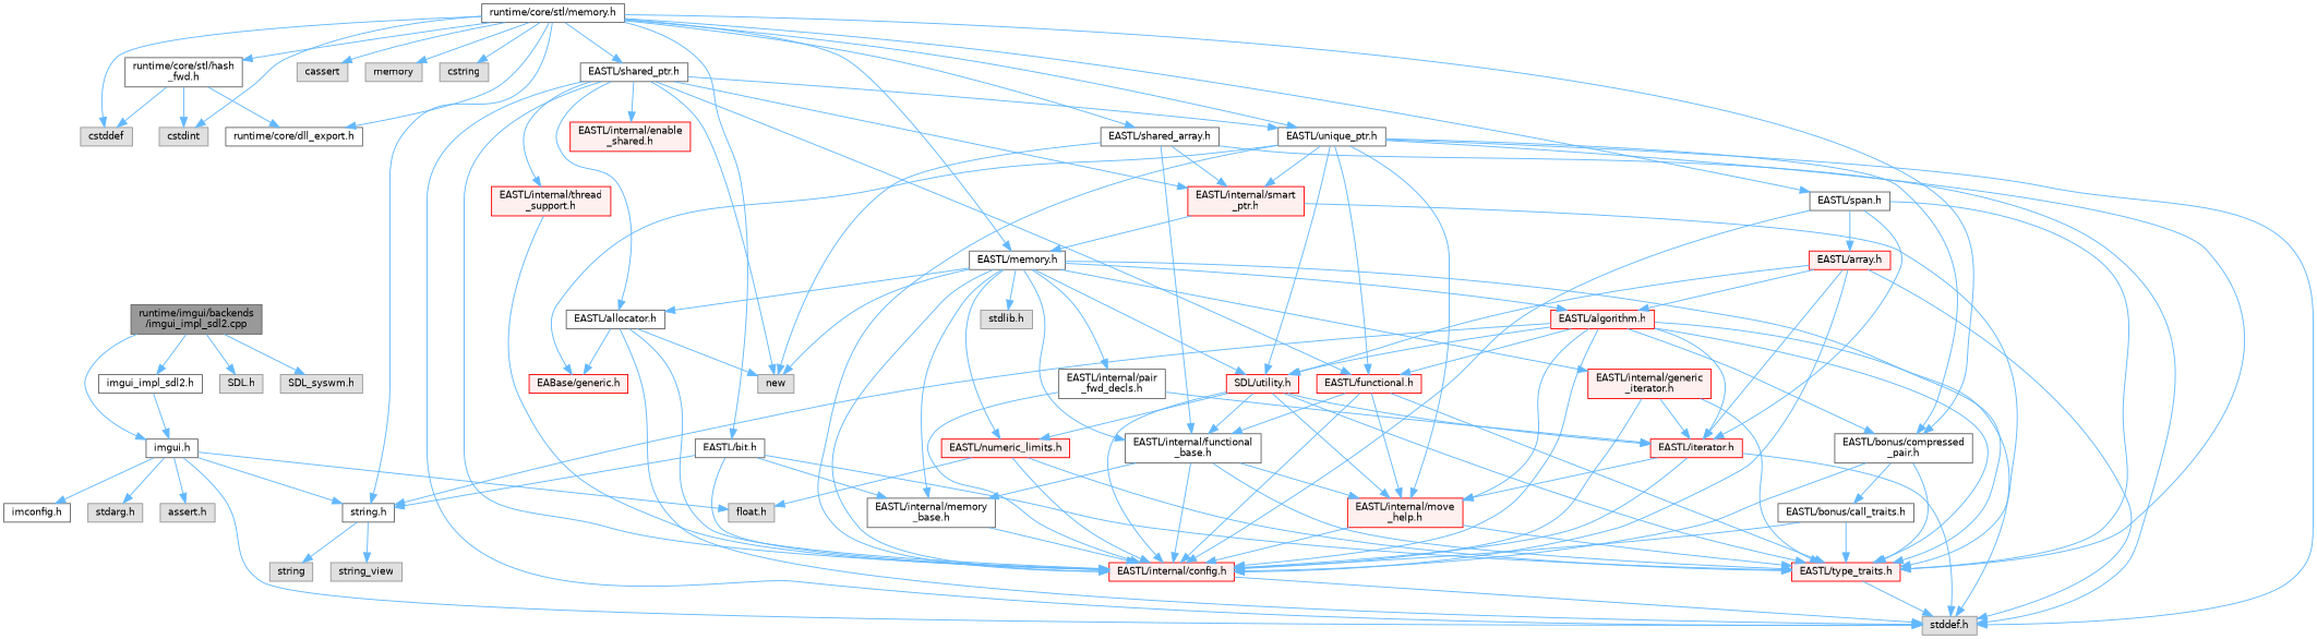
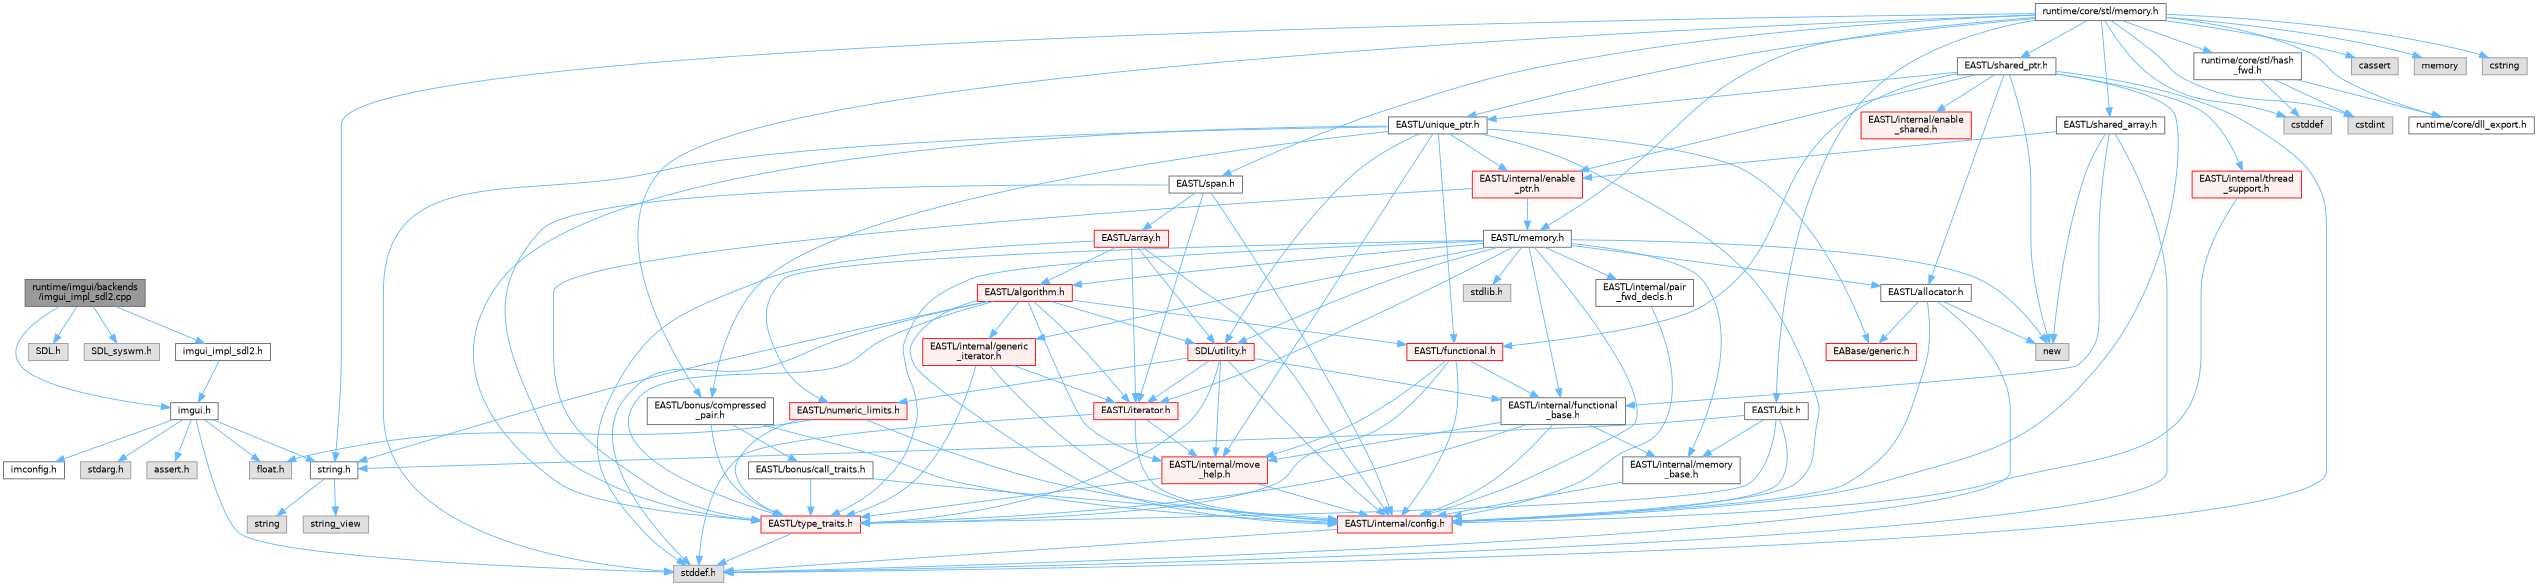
  digraph {
    node [color=grey40 fillcolor=white fontname=Helvetica fontsize=10 shape=box style=filled]
    edge [color=steelblue1 fontname=Helvetica fontsize=10 labelfontname=Helvetica labelfontsize=10 style=solid]
    n1 [color=gray40 fillcolor=grey60 fontcolor=black height=0.2 label="runtime/imgui/backends\l/imgui_impl_sdl2.cpp" width=0.4]
    n2 [height=0.2 label="imgui.h" width=0.4]
    n3 [height=0.2 label="imgui_impl_sdl2.h" width=0.4]
    n4 [color=grey60 fillcolor="#E0E0E0" height=0.2 label="SDL.h" width=0.4]
    n5 [color=grey60 fillcolor="#E0E0E0" height=0.2 label="SDL_syswm.h" width=0.4]
    n6 [height=0.2 label="imconfig.h" width=0.4]
    n7 [color=grey60 fillcolor="#E0E0E0" height=0.2 label="float.h" width=0.4]
    n8 [color=grey60 fillcolor="#E0E0E0" height=0.2 label="stdarg.h" width=0.4]
    n9 [color=grey60 fillcolor="#E0E0E0" height=0.2 label="stddef.h" width=0.4]
    n10 [height=0.2 label="string.h" width=0.4]
    n11 [color=grey60 fillcolor="#E0E0E0" height=0.2 label="assert.h" width=0.4]
    n12 [color=grey60 fillcolor="#E0E0E0" height=0.2 label=string width=0.4]
    n13 [color=grey60 fillcolor="#E0E0E0" height=0.2 label=string_view width=0.4]
    n14 [height=0.2 label="runtime/core/stl/memory.h" width=0.4]
    n15 [color=grey60 fillcolor="#E0E0E0" height=0.2 label=cstddef width=0.4]
    n16 [color=grey60 fillcolor="#E0E0E0" height=0.2 label=cstdint width=0.4]
    n17 [color=grey60 fillcolor="#E0E0E0" height=0.2 label=cassert width=0.4]
    n18 [color=grey60 fillcolor="#E0E0E0" height=0.2 label=memory width=0.4]
    n19 [color=grey60 fillcolor="#E0E0E0" height=0.2 label=cstring width=0.4]
    n20 [height=0.2 label="EASTL/bit.h" width=0.4]
    n21 [height=0.2 label="EASTL/memory.h" width=0.4]
    n22 [height=0.2 label="EASTL/shared_array.h" width=0.4]
    n23 [height=0.2 label="EASTL/unique_ptr.h" width=0.4]
    n24 [height=0.2 label="EASTL/bonus/compressed\l_pair.h" width=0.4]
    n25 [height=0.2 label="EASTL/shared_ptr.h" width=0.4]
    n26 [height=0.2 label="EASTL/span.h" width=0.4]
    n27 [height=0.2 label="runtime/core/dll_export.h" width=0.4]
    n28 [height=0.2 label="runtime/core/stl/hash\l_fwd.h" width=0.4]
    n29 [color=red fillcolor="#FFF0F0" height=0.2 label="EASTL/internal/config.h" width=0.4]
    n30 [height=0.2 label="EASTL/internal/memory\l_base.h" width=0.4]
    n31 [color=red fillcolor="#FFF0F0" height=0.2 label="EASTL/type_traits.h" width=0.4]
    n32 [color=red fillcolor="#FFF0F0" height=0.2 label="EASTL/internal/generic\l_iterator.h" width=0.4]
    n33 [color=red fillcolor="#FFF0F0" height=0.2 label="EASTL/iterator.h" width=0.4]
    n34 [height=0.2 label="EASTL/internal/pair\l_fwd_decls.h" width=0.4]
    n35 [height=0.2 label="EASTL/internal/functional\l_base.h" width=0.4]
    n36 [color=red fillcolor="#FFF0F0" height=0.2 label="EASTL/algorithm.h" width=0.4]
    n37 [color=red fillcolor="#FFF0F0" height=0.2 label="SDL/utility.h" width=0.4]
    n38 [color=red fillcolor="#FFF0F0" height=0.2 label="EASTL/numeric_limits.h" width=0.4]
    n39 [height=0.2 label="EASTL/allocator.h" width=0.4]
    n40 [color=grey60 fillcolor="#E0E0E0" height=0.2 label=new width=0.4]
    n41 [color=grey60 fillcolor="#E0E0E0" height=0.2 label="stdlib.h" width=0.4]
-   n42 [color=red fillcolor="#FFF0F0" height=0.2 label="EASTL/internal/smart\l_ptr.h" width=0.4]
+   n42 [color=red fillcolor="#FFF0F0" height=0.2 label="EASTL/internal/enable\l_ptr.h" width=0.4]
    n43 [color=red fillcolor="#FFF0F0" height=0.2 label="EASTL/internal/move\l_help.h" width=0.4]
    n44 [color=red fillcolor="#FFF0F0" height=0.2 label="EASTL/functional.h" width=0.4]
    n45 [color=red fillcolor="#FFF0F0" height=0.2 label="EABase/generic.h" width=0.4]
    n46 [height=0.2 label="EASTL/bonus/call_traits.h" width=0.4]
    n47 [color=red fillcolor="#FFF0F0" height=0.2 label="EASTL/internal/thread\l_support.h" width=0.4]
    n48 [color=red fillcolor="#FFF0F0" height=0.2 label="EASTL/internal/enable\l_shared.h" width=0.4]
    n49 [color=red fillcolor="#FFF0F0" height=0.2 label="EASTL/array.h" width=0.4]
    n1 -> n2
    n1 -> n3
    n1 -> n4
    n1 -> n5
    n2 -> n6
    n2 -> n7
    n2 -> n8
    n2 -> n9
    n2 -> n10
    n2 -> n11
    n3 -> n2
    n10 -> n12
    n10 -> n13
    n14 -> n10
    n14 -> n15
    n14 -> n16
    n14 -> n17
    n14 -> n18
    n14 -> n19
    n14 -> n20
    n14 -> n21
    n14 -> n22
    n14 -> n23
    n14 -> n24
    n14 -> n25
    n14 -> n26
    n14 -> n27
    n14 -> n28
    n20 -> n10
    n20 -> n29
    n20 -> n30
    n20 -> n31
    n21 -> n29
    n21 -> n30
    n21 -> n31
    n21 -> n32
-   n34 -> n33
+   n21 -> n33
    n21 -> n34
    n21 -> n35
    n21 -> n36
    n21 -> n37
    n21 -> n38
    n21 -> n39
    n21 -> n40
    n21 -> n41
    n22 -> n9
    n22 -> n35
    n22 -> n40
    n22 -> n42
    n23 -> n9
    n23 -> n24
    n23 -> n29
    n23 -> n31
    n23 -> n37
    n23 -> n42
    n23 -> n43
    n23 -> n44
    n23 -> n45
    n24 -> n29
    n24 -> n31
    n24 -> n46
    n25 -> n9
    n25 -> n23
    n25 -> n29
    n25 -> n39
    n25 -> n40
    n25 -> n42
    n25 -> n44
    n25 -> n47
    n25 -> n48
    n26 -> n29
    n26 -> n31
    n26 -> n33
    n26 -> n49
    n28 -> n15
    n28 -> n16
    n28 -> n27
    n29 -> n9
    n30 -> n29
    n31 -> n9
    n32 -> n29
    n32 -> n31
    n32 -> n33
    n33 -> n9
    n33 -> n29
    n33 -> n43
    n34 -> n29
    n35 -> n29
    n35 -> n30
    n35 -> n31
    n35 -> n43
    n36 -> n9
    n36 -> n10
    n36 -> n29
    n36 -> n31
-   n36 -> n24
+   n36 -> n32
    n36 -> n33
    n36 -> n37
    n36 -> n43
    n36 -> n44
    n37 -> n29
    n37 -> n31
    n37 -> n33
    n37 -> n35
    n37 -> n38
    n37 -> n43
    n38 -> n7
    n38 -> n29
    n38 -> n31
    n39 -> n9
    n39 -> n29
    n39 -> n40
    n39 -> n45
    n42 -> n21
    n42 -> n31
    n43 -> n29
    n43 -> n31
    n44 -> n29
    n44 -> n31
    n44 -> n35
    n44 -> n43
    n46 -> n29
    n46 -> n31
    n47 -> n29
    n49 -> n9
    n49 -> n29
    n49 -> n33
    n49 -> n36
    n49 -> n37
  }
